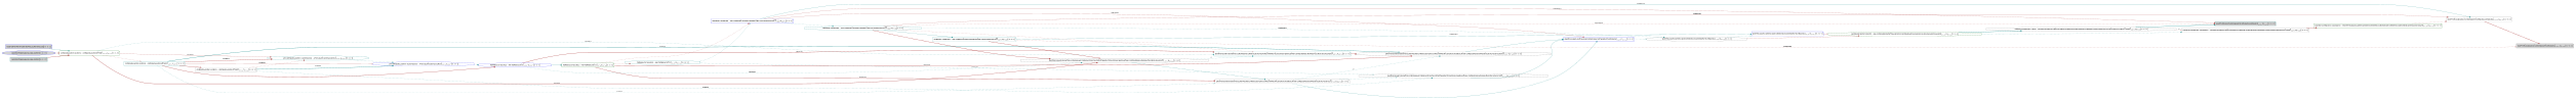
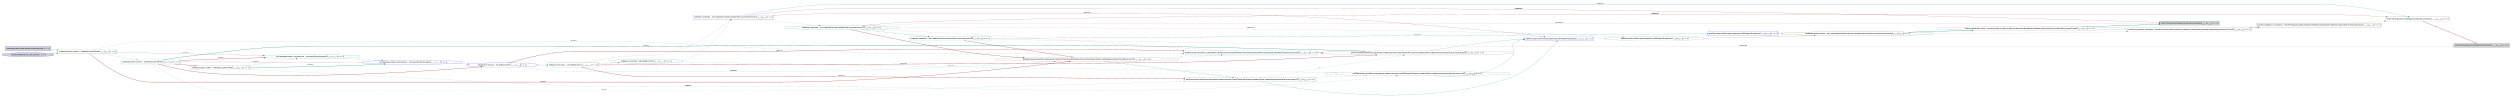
  digraph {
    rankdir=LR
    fontname="Comic Neue"
    node [fillcolor=white shape=note style=filled color=gray40 fontname="Comic Neue"]
    edge [style=dashed color=brown arrowhead=dot fontname="Comic Neue"]
    n1 [label="assertThat(loaded1and2).containsExactly(configData2,configData1)@@@23@@@['0', '0', '1']"]
    n2 [fillcolor=lightgray label="assertThat(loaded2and3).containsExactly(configData3)@@@24@@@['0', '0', '1']"]
    n3 [label="given(this.loaders.load(this.loaderContext,resource1)).willReturn(configData1)@@@17@@@['1', '1', '1']" color=blue]
    n4 [label="given(this.loaders.load(this.loaderContext,resource2)).willReturn(configData2)@@@18@@@['1', '1', '1']" shape=octagon]
    n5 [label="ConfigData configData3 = new ConfigData(Collections.singleton(new MockPropertySource()))@@@13@@@['0', '0', '1']" color=teal]
    n6 [label="given(this.resolvers.resolve(this.locationResolverContext,location1,this.profiles)).willReturn(Collections.singletonList(new ConfigDataResolutionResult(location1,resource1)))@@@14@@@['1', '0', '1']" shape=octagon]
    n7 [label="given(this.loaders.load(this.loaderContext,resource3)).willReturn(configData3)@@@19@@@['0', '0', '1']" color=blue]
    n8 [label="ConfigDataLocation location3 = ConfigDataLocation.of(\"test3\")@@@5@@@['0', '0', '1']"]
    n9 [label="List<ConfigDataLocation> locations1and2 = Arrays.asList(location1,location2)@@@6@@@['0', '0', '1']" shape=octagon color=teal]
    n10 [label="given(this.resolvers.resolve(this.locationResolverContext,location3,this.profiles)).willReturn(Collections.singletonList(new ConfigDataResolutionResult(location3,resource3)))@@@16@@@['0', '0', '1']" shape=octagon]
    n11 [label="List<ConfigDataLocation> locations2and3 = Arrays.asList(location2,location3)@@@7@@@['0', '0', '1']" shape=octagon color=blue]
    n12 [fillcolor=lightgray label="loadImportsWhenAlreadyImportedLocationSkipsLoad['0', '0', '1']" color=blue]
    n13 [label="ConfigDataLocation location1 = ConfigDataLocation.of(\"test1\")@@@3@@@['1', '1', '1']" color=darkgreen]
    n14 [label="given(this.resolvers.resolve(this.locationResolverContext,location1,this.profiles)).willReturn(Collections.singletonList(new ConfigDataResolutionResult(location1,resource1,false)))@@@9@@@['0', '1', '0']" color=teal]
    n15 [label="given(this.resolvers.resolve(this.locationResolverContext,location2,this.profiles)).willReturn(Collections.singletonList(new ConfigDataResolutionResult(location2,resource2,false)))@@@10@@@['0', '1', '0']" shape=octagon]
    n16 [label="given(this.resolvers.resolve(this.locationResolverContext,location2,this.profiles)).willReturn(Collections.singletonList(new ConfigDataResolutionResult(location2,resource2)))@@@15@@@['1', '0', '1']"]
    n17 [label="ConfigDataImporter importer = new ConfigDataImporter(this.logFactory,ConfigDataNotFoundAction.FAIL,this.resolvers,this.loaders)@@@20@@@['1', '1', '1']" shape=octagon color=darkgreen]
    n18 [label="Collection<ConfigData> loaded = importer.resolveAndLoad(this.activationContext,this.locationResolverContext,this.loaderContext,Arrays.asList(location1,location2)).values()@@@14@@@['1', '1', '0']" shape=octagon]
    n19 [label="Collection<ConfigData> loaded1and2 = importer.resolveAndLoad(this.activationContext,this.locationResolverContext,this.loaderContext,locations1and2).values()@@@21@@@['0', '0', '1']"]
    n20 [label="Collection<ConfigData> loaded2and3 = importer.resolveAndLoad(this.activationContext,this.locationResolverContext,this.loaderContext,locations2and3).values()@@@22@@@['0', '0', '1']" color=darkgreen]
    n21 [label="ConfigDataLocation location2 = ConfigDataLocation.of(\"test2\")@@@4@@@['1', '1', '1']" color=teal]
    n22 [label="TestResource resource1 = new TestResource(\"r1\")@@@8@@@['1', '1', '1']" shape=octagon color=blue]
    n23 [fillcolor=lightgray label="loadImportsResolvesAndLoadsLocations['1', '0', '0']" shape=octagon color=blue]
    n24 [fillcolor=lightgray label="assertThat(loaded).containsExactly(configData2,configData1)@@@15@@@['1', '1', '0']" color=teal]
    n25 [label="TestResource resource3 = new TestResource(\"r3\")@@@10@@@['0', '0', '1']" shape=octagon color=teal]
    n26 [label="ConfigData configData1 = new ConfigData(Collections.singleton(new MockPropertySource()))@@@11@@@['1', '1', '1']" color=blue]
    n27 [label="ConfigData configData2 = new ConfigData(Collections.singleton(new MockPropertySource()))@@@12@@@['1', '1', '1']" shape=octagon color=teal]
    n28 [label="TestResource resource2 = new TestResource(\"r2\")@@@9@@@['1', '1', '1']" color=darkgreen]
-   n29 [fillcolor=lightgray label="loadImportsResolvesAndLoadsLocations['0', '1', '0']" color=teal]
    n1 -> n2 [style=bold arrowhead=onormal]
    n3 -> n4 [color=teal arrowhead=onormal]
    n4 -> n7 [color=teal arrowhead=onormal]
    n4 -> n17 [style=solid]
    n5 -> n2 [label=configData3 arrowhead=onormal]
    n5 -> n6 [style=bold arrowhead=onormal]
    n5 -> n7 [label=configData3 style=solid color=teal arrowhead=diamond]
    n6 -> n14 [label=0 color=teal]
    n6 -> n16 [style=solid color=teal]
    n7 -> n17 [style=solid arrowhead=onormal]
    n8 -> n9
    n8 -> n10 [label=location3 color=teal arrowhead=diamond]
    n8 -> n11 [label=location3 style=bold color=teal]
    n9 -> n11 [color=teal]
    n10 -> n3 [style=solid color=teal arrowhead=diamond]
    n11 -> n22 [color=teal arrowhead=diamond]
    n12 -> n13 [style=solid color=teal]
    n13 -> n6 [label=location1 style=bold arrowhead=diamond]
    n13 -> n9 [label=location1 style=solid arrowhead=diamond]
    n13 -> n14 [label=location1 color=teal]
    n13 -> n21 [arrowhead=onormal]
    n14 -> n15 [style=bold]
    n15 -> n3 [style=solid color=teal arrowhead=diamond]
    n16 -> n3 [style=solid color=teal]
    n16 -> n10 [color=teal arrowhead=onormal]
    n16 -> n15 [label=0 color=teal]
    n17 -> n18 [style=bold color=teal]
    n17 -> n19 [color=teal]
    n18 -> n19 [label=0 arrowhead=onormal]
    n18 -> n24 [style=bold color=teal]
    n19 -> n20 [style=bold]
    n20 -> n1
    n21 -> n8 [style=bold arrowhead=onormal]
    n21 -> n9 [label=location2 style=bold arrowhead=diamond]
    n21 -> n11 [label=location2 style=solid arrowhead=onormal]
    n21 -> n15 [label=location2 style=bold color=teal arrowhead=onormal]
    n21 -> n16 [label=location2 color=teal arrowhead=onormal]
    n21 -> n22 [style=bold arrowhead=diamond]
    n22 -> n6 [label=resource1 color=teal arrowhead=diamond]
    n22 -> n14 [label=resource1 style=bold]
    n22 -> n28 [style=solid color=teal arrowhead=diamond]
    n23 -> n13 [style=solid arrowhead=diamond]
    n25 -> n10 [label=resource3 color=teal arrowhead=onormal]
    n25 -> n26 [color=teal arrowhead=onormal]
    n26 -> n1 [label=configData1 style=solid color=teal arrowhead=diamond]
    n26 -> n3 [label=configData1 style=solid]
    n26 -> n24 [label=configData1 style=solid]
    n26 -> n27 [color=teal]
    n27 -> n1 [label=configData2 style=solid arrowhead=diamond]
    n27 -> n4 [label=configData2 color=teal]
    n27 -> n5 [style=solid color=teal arrowhead=diamond]
    n27 -> n6 [style=bold arrowhead=diamond]
    n27 -> n14 [arrowhead=onormal]
    n27 -> n24 [label=configData2 arrowhead=diamond]
    n28 -> n15 [label=resource2 style=bold]
    n28 -> n16 [label=resource2 style=bold arrowhead=diamond]
    n28 -> n25
    n28 -> n26 [arrowhead=diamond]
-   n29 -> n13 [style=bold arrowhead=diamond]
  }
